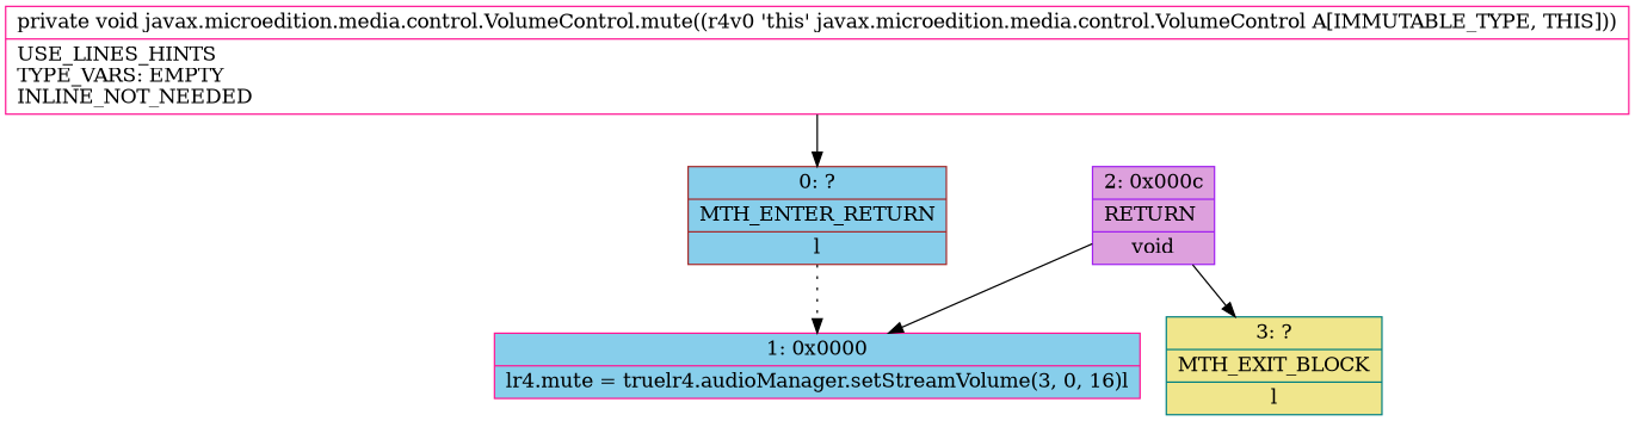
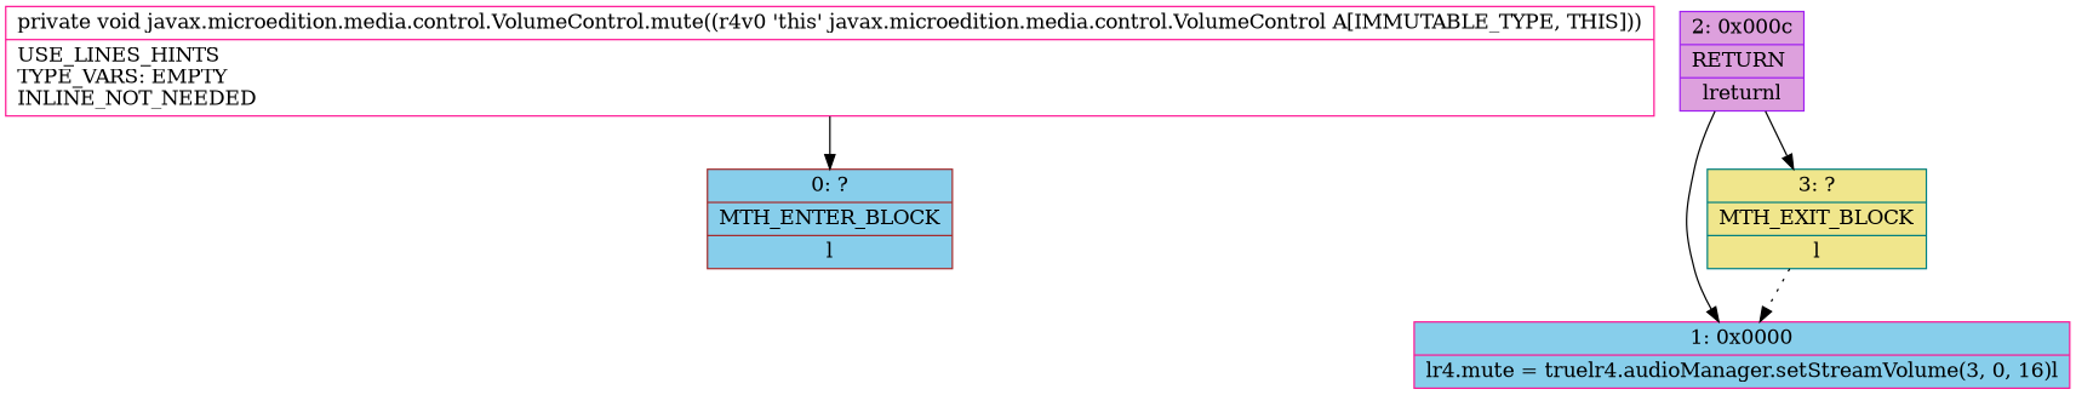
  digraph {
    node [color=deeppink fillcolor=skyblue shape=record style=filled]
    edge [style=solid]
-   n1 [color=brown label="{0\:\ ?|MTH_ENTER_RETURN\l|l}"]
+   n1 [color=brown label="{0\:\ ?|MTH_ENTER_BLOCK\l|l}"]
    n2 [label="{1\:\ 0x0000|lr4.mute = truelr4.audioManager.setStreamVolume(3, 0, 16)l}"]
-   n3 [color=purple fillcolor=plum label="{2\:\ 0x000c|RETURN\l|void}"]
+   n3 [color=purple fillcolor=plum label="{2\:\ 0x000c|RETURN\l|lreturnl}"]
    n4 [color=teal fillcolor=khaki label="{3\:\ ?|MTH_EXIT_BLOCK\l|l}"]
    n5 [fillcolor=white label="{private void javax.microedition.media.control.VolumeControl.mute((r4v0 'this' javax.microedition.media.control.VolumeControl A[IMMUTABLE_TYPE, THIS]))  | USE_LINES_HINTS\lTYPE_VARS: EMPTY\lINLINE_NOT_NEEDED\l}"]
-   n1 -> n2 [style=dotted]
+   n4 -> n2 [style=dotted]
    n3 -> n2
    n3 -> n4
    n5 -> n1
  }
